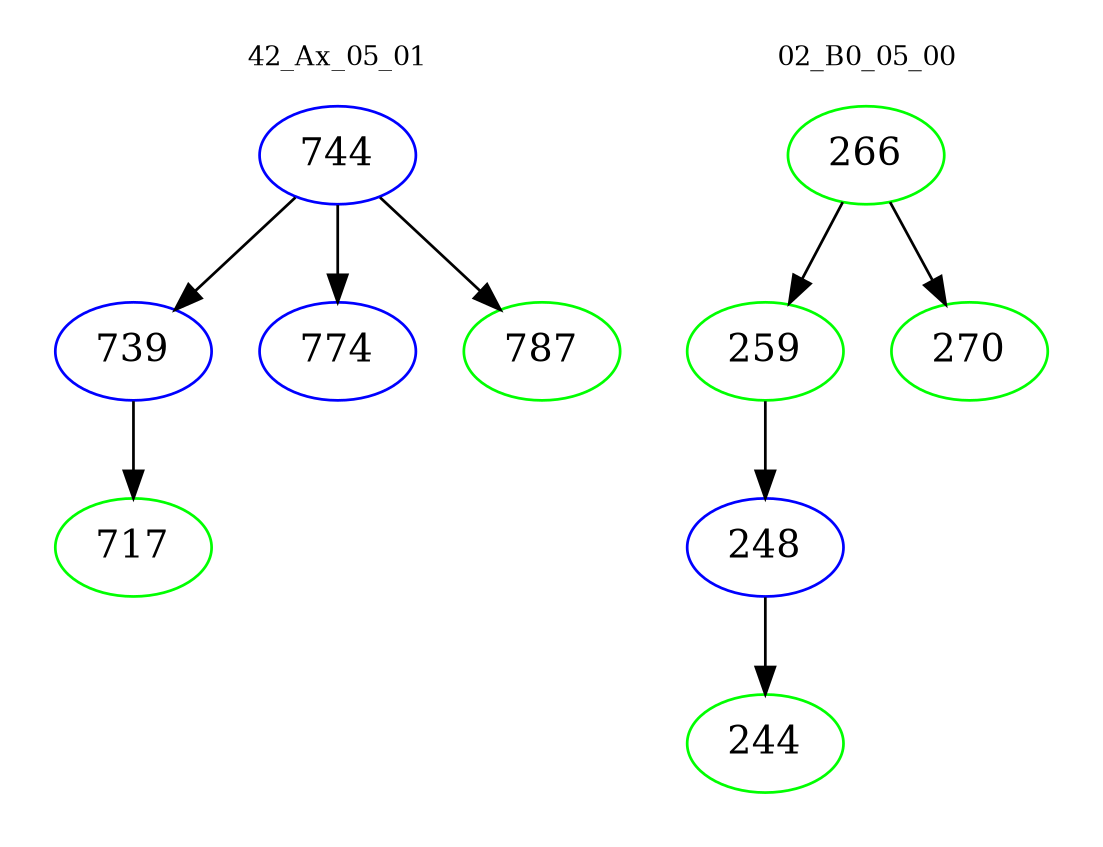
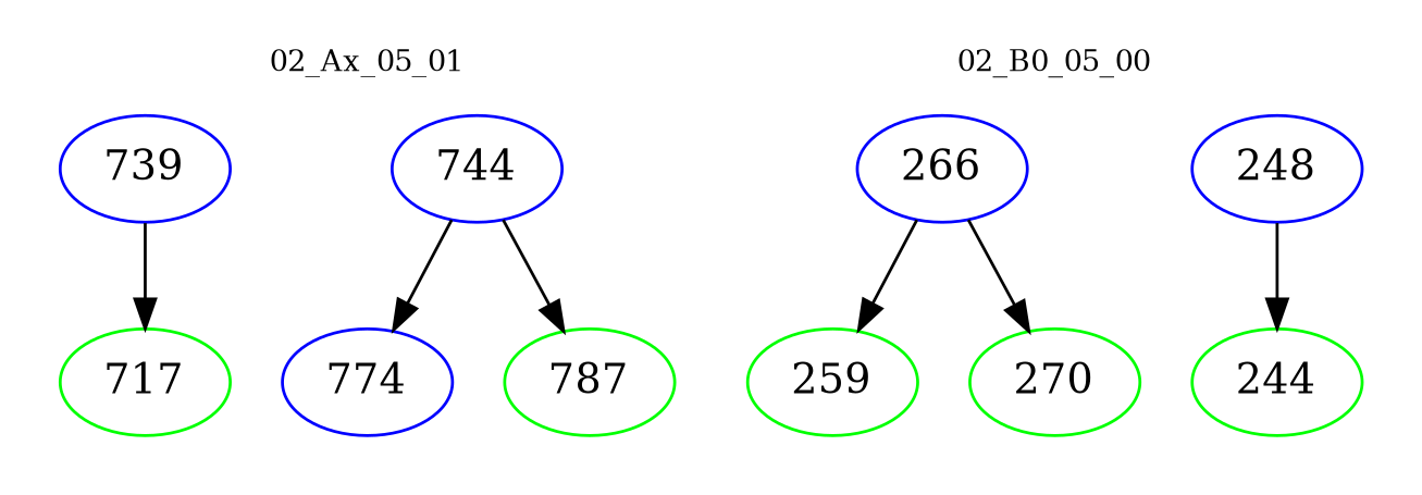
  digraph {
    node [color=blue]
    edge [color=black]
    n1 [label=744]
    n2 [label=739]
    n3 [label=774]
    n4 [color=green label=717]
    n5 [color=green label=787]
    n6 [color=green label=259]
    n7 [label=248]
-   n8 [color=green label=266]
+   n8 [label=266]
    n9 [color=green label=244]
    n10 [color=green label=270]
    subgraph cluster_1 {
      color=white
      fontsize=10
-     label="42_Ax_05_01"
+     label="02_Ax_05_01"
      n1
      n2
      n3
      n4
      n5
    }
    subgraph cluster_2 {
      color=white
      fontsize=10
      label="02_B0_05_00"
      n6
      n7
      n8
      n9
      n10
    }
-   n1 -> n2
    n1 -> n3
    n1 -> n5
    n2 -> n4
-   n6 -> n7
    n7 -> n9
    n8 -> n6
    n8 -> n10
  }
